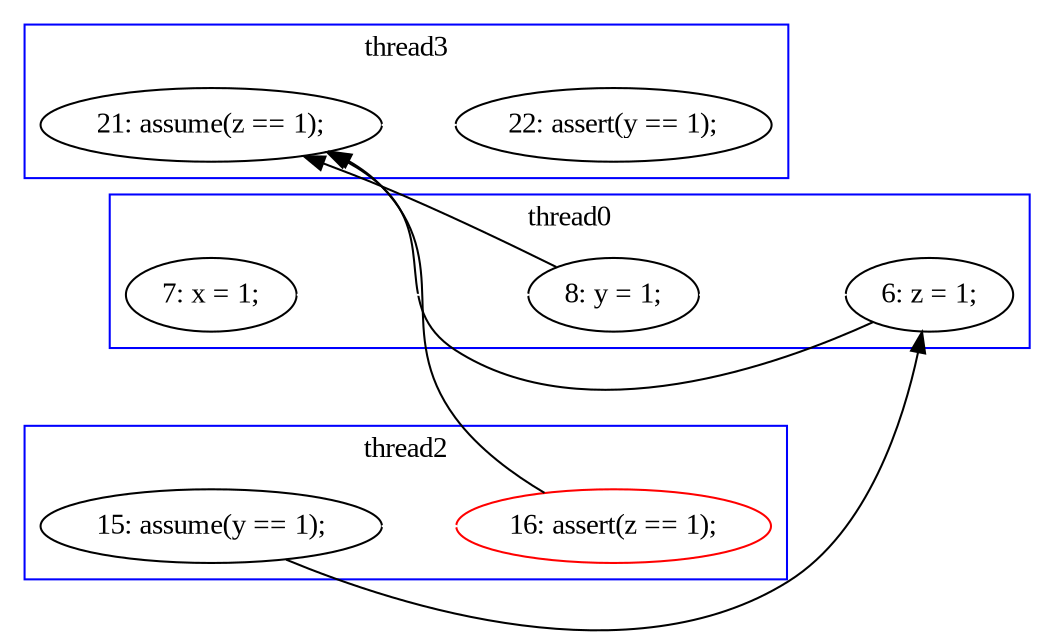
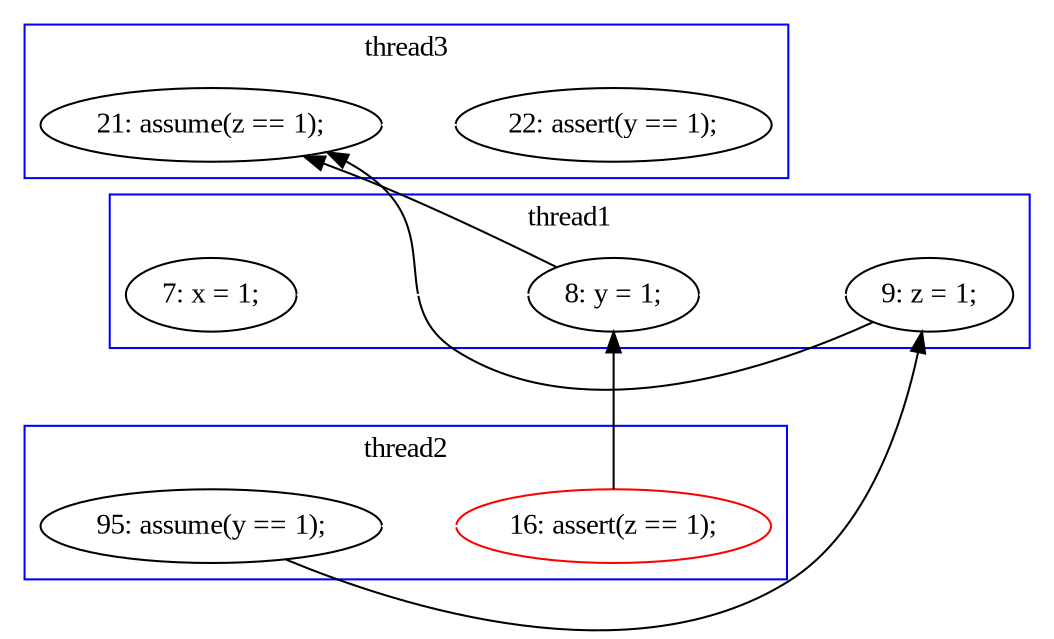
  digraph {
    fontname="Liberation Serif"
    rankdir=LR
    node [fontname="Liberation Serif"]
    edge [color=white fontname="Liberation Serif" style=solid]
    n1 [label="21: assume(z == 1);"]
    n2 [label="22: assert(y == 1);"]
    n3 [label="8: y = 1;"]
-   n4 [label="6: z = 1;"]
+   n4 [label="9: z = 1;"]
    n5 [label="7: x = 1;"]
-   n6 [label="15: assume(y == 1);"]
+   n6 [label="95: assume(y == 1);"]
    n7 [color=red label="16: assert(z == 1);"]
    subgraph cluster_1 {
      color=blue
      label=thread3
      n1
      n2
    }
    subgraph cluster_2 {
      color=blue
-     label=thread0
+     label=thread1
      n3
      n4
      n5
    }
    subgraph cluster_3 {
      color=blue
      label=thread2
      n6
      n7
    }
    n1 -> n2
    n3 -> n1 [color=black constraint=false]
    n3 -> n4
    n4 -> n1 [color=black constraint=false]
    n5 -> n3
    n6 -> n4 [color=black constraint=false]
    n6 -> n7
-   n7 -> n1 [color=black constraint=false]
+   n7 -> n3 [color=black constraint=false]
  }
